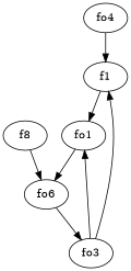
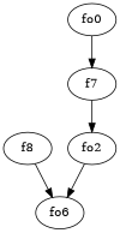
  strict digraph {
    edge [weight=2]
-   f1
-   fo2 [label=fo1]
+   f1 [label=f7]
+   fo2
    n3 [label=fo6]
    n4 [label=f8]
-   fo3
-   fo4
+   fo4 [label=fo0]
    f1 -> fo2
    fo2 -> n3
-   n3 -> fo3
    n4 -> n3
-   fo3 -> f1
-   fo3 -> fo2
    fo4 -> f1
  }
